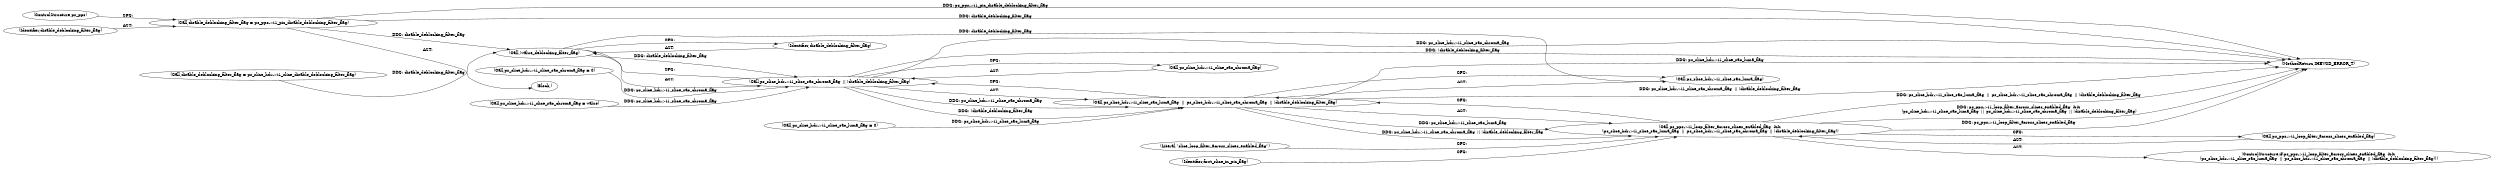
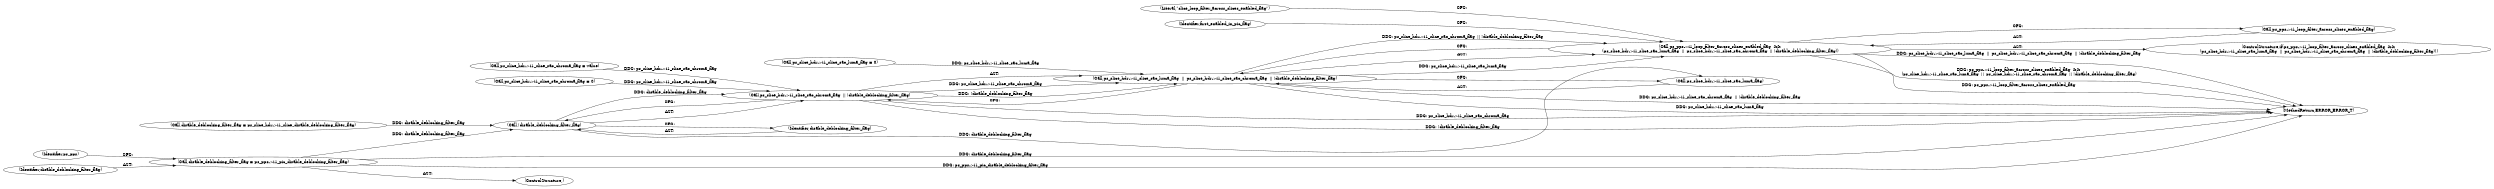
  digraph {
    rankdir=LR
    n1 [label="(Call,disable_deblocking_filter_flag = ps_pps->i1_pic_disable_deblocking_filter_flag)"]
-   n2 [label="(Call,!value_deblocking_filter_flag)"]
-   n3 [label="(Block,)"]
-   n4 [label="(MethodReturn,IHEVCD_ERROR_T)"]
+   n2 [label="(Call,!disable_deblocking_filter_flag)"]
+   n3 [label="(ControlStructure,)"]
+   n4 [label="(MethodReturn,ERROR_ERROR_T)"]
    n5 [label="(Call,ps_slice_hdr->i1_slice_sao_chroma_flag  || !disable_deblocking_filter_flag)"]
    n6 [label="(Identifier,disable_deblocking_filter_flag)"]
    n7 [label="(Call,ps_slice_hdr->i1_slice_sao_luma_flag)"]
    n8 [label="(Call,ps_slice_hdr->i1_slice_sao_luma_flag  ||  ps_slice_hdr->i1_slice_sao_chroma_flag  || !disable_deblocking_filter_flag)"]
-   n9 [label="(Call,ps_slice_hdr->i1_slice_sao_chroma_flag)"]
    n10 [label="(Call,ps_pps->i1_loop_filter_across_slices_enabled_flag  &&\n (ps_slice_hdr->i1_slice_sao_luma_flag  ||  ps_slice_hdr->i1_slice_sao_chroma_flag  || !disable_deblocking_filter_flag))"]
    n11 [label="(Call,ps_pps->i1_loop_filter_across_slices_enabled_flag)"]
    n12 [label="(ControlStructure,if(ps_pps->i1_loop_filter_across_slices_enabled_flag  &&\n (ps_slice_hdr->i1_slice_sao_luma_flag  ||  ps_slice_hdr->i1_slice_sao_chroma_flag  || !disable_deblocking_filter_flag)))"]
-   n13 [label="(ControlStructure,ps_pps)"]
+   n13 [label="(Identifier,ps_pps)"]
    n14 [label="(Call,ps_slice_hdr->i1_slice_sao_chroma_flag = value)"]
    n15 [label="(Call,ps_slice_hdr->i1_slice_sao_chroma_flag = 0)"]
    n16 [label="(Literal,\"slice_loop_filter_across_slices_enabled_flag\")"]
-   n17 [label="(Identifier,first_slice_in_pic_flag)"]
+   n17 [label="(Identifier,first_enabled_in_pic_flag)"]
    n18 [label="(Call,disable_deblocking_filter_flag = ps_slice_hdr->i1_slice_disable_deblocking_filter_flag)"]
    n19 [label="(Identifier,disable_deblocking_filter_flag)"]
    n20 [label="(Call,ps_slice_hdr->i1_slice_sao_luma_flag = 0)"]
    n1 -> n2 [label="DDG: disable_deblocking_filter_flag"]
    n1 -> n3 [label="AST: "]
    n1 -> n4 [label="DDG: disable_deblocking_filter_flag"]
    n1 -> n4 [label="DDG: ps_pps->i1_pic_disable_deblocking_filter_flag"]
    n2 -> n5 [label="AST: "]
    n2 -> n5 [label="DDG: disable_deblocking_filter_flag"]
    n2 -> n6 [label="CFG: "]
    n2 -> n7 [label="DDG: disable_deblocking_filter_flag"]
    n5 -> n2 [label="CFG: "]
    n5 -> n4 [label="DDG: ps_slice_hdr->i1_slice_sao_chroma_flag"]
    n5 -> n4 [label="DDG: !disable_deblocking_filter_flag"]
    n5 -> n8 [label="AST: "]
    n5 -> n8 [label="DDG: ps_slice_hdr->i1_slice_sao_chroma_flag"]
    n5 -> n8 [label="DDG: !disable_deblocking_filter_flag"]
-   n5 -> n9 [label="CFG: "]
    n6 -> n2 [label="AST: "]
    n7 -> n8 [label="AST: "]
    n8 -> n4 [label="DDG: ps_slice_hdr->i1_slice_sao_chroma_flag  || !disable_deblocking_filter_flag"]
    n8 -> n4 [label="DDG: ps_slice_hdr->i1_slice_sao_luma_flag"]
    n8 -> n5 [label="CFG: "]
    n8 -> n7 [label="CFG: "]
    n8 -> n10 [label="AST: "]
    n8 -> n10 [label="DDG: ps_slice_hdr->i1_slice_sao_luma_flag"]
    n8 -> n10 [label="DDG: ps_slice_hdr->i1_slice_sao_chroma_flag  || !disable_deblocking_filter_flag"]
-   n9 -> n5 [label="AST: "]
    n10 -> n4 [label="DDG: ps_slice_hdr->i1_slice_sao_luma_flag  ||  ps_slice_hdr->i1_slice_sao_chroma_flag  || !disable_deblocking_filter_flag"]
    n10 -> n4 [label="DDG: ps_pps->i1_loop_filter_across_slices_enabled_flag  &&\n (ps_slice_hdr->i1_slice_sao_luma_flag  ||  ps_slice_hdr->i1_slice_sao_chroma_flag  || !disable_deblocking_filter_flag)"]
    n10 -> n4 [label="DDG: ps_pps->i1_loop_filter_across_slices_enabled_flag"]
    n10 -> n8 [label="CFG: "]
    n10 -> n11 [label="CFG: "]
    n10 -> n12 [label="AST: "]
    n11 -> n10 [label="AST: "]
    n13 -> n1 [label="CFG: "]
    n14 -> n5 [label="DDG: ps_slice_hdr->i1_slice_sao_chroma_flag"]
    n15 -> n5 [label="DDG: ps_slice_hdr->i1_slice_sao_chroma_flag"]
    n16 -> n10 [label="CFG: "]
    n17 -> n10 [label="CFG: "]
    n18 -> n2 [label="DDG: disable_deblocking_filter_flag"]
    n19 -> n1 [label="AST: "]
    n20 -> n8 [label="DDG: ps_slice_hdr->i1_slice_sao_luma_flag"]
  }
